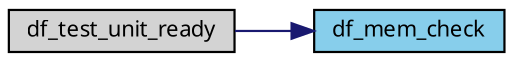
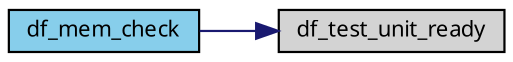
  digraph {
    rankdir=LR
    node [color=black fontname="FreeSans.ttf" fontsize=10 shape=record style=filled]
    n1 [fillcolor=lightgrey fontcolor=black height=0.2 label=df_test_unit_ready width=0.4]
    n2 [fillcolor=skyblue height=0.2 label=df_mem_check width=0.4]
-   n1 -> n2 [color=midnightblue fontname="FreeSans.ttf" fontsize=10 labelfontname="FreeSans.ttf" labelfontsize=10 style=solid]
+   n2 -> n1 [color=midnightblue fontname="FreeSans.ttf" fontsize=10 labelfontname="FreeSans.ttf" labelfontsize=10 style=solid]
  }
